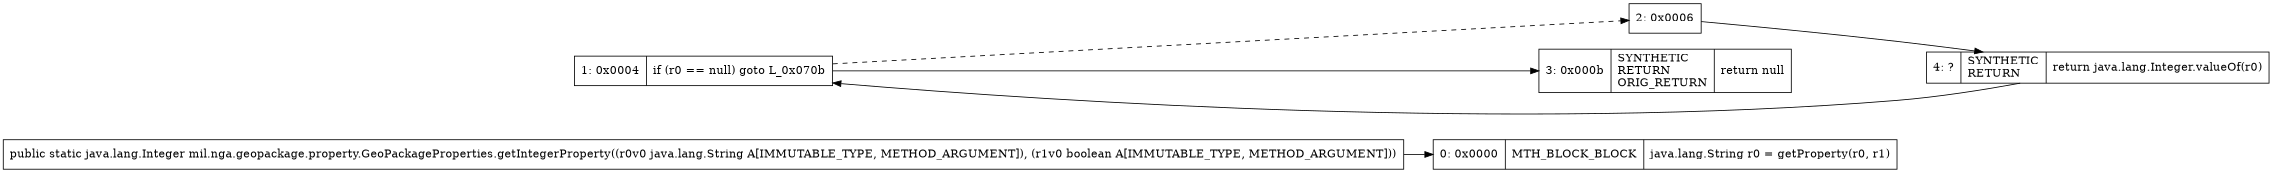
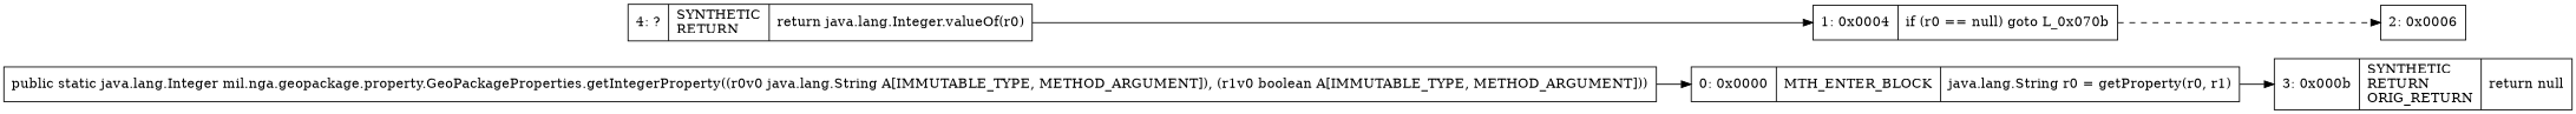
  digraph {
    rankdir=LR
    node [shape=record]
-   n1 [label="{0\:\ 0x0000|MTH_BLOCK_BLOCK\l|java.lang.String r0 = getProperty(r0, r1)\l}"]
+   n1 [label="{0\:\ 0x0000|MTH_ENTER_BLOCK\l|java.lang.String r0 = getProperty(r0, r1)\l}"]
    n2 [label="{1\:\ 0x0004|if (r0 == null) goto L_0x070b\l}"]
    n3 [label="{2\:\ 0x0006}"]
    n4 [label="{3\:\ 0x000b|SYNTHETIC\lRETURN\lORIG_RETURN\l|return null\l}"]
    n5 [label="{4\:\ ?|SYNTHETIC\lRETURN\l|return java.lang.Integer.valueOf(r0)\l}"]
    n6 [label="{public static java.lang.Integer mil.nga.geopackage.property.GeoPackageProperties.getIntegerProperty((r0v0 java.lang.String A[IMMUTABLE_TYPE, METHOD_ARGUMENT]), (r1v0 boolean A[IMMUTABLE_TYPE, METHOD_ARGUMENT])) }"]
    n2 -> n3 [style=dashed]
-   n2 -> n4
-   n3 -> n5
+   n1 -> n4
    n5 -> n2
    n6 -> n1
  }
